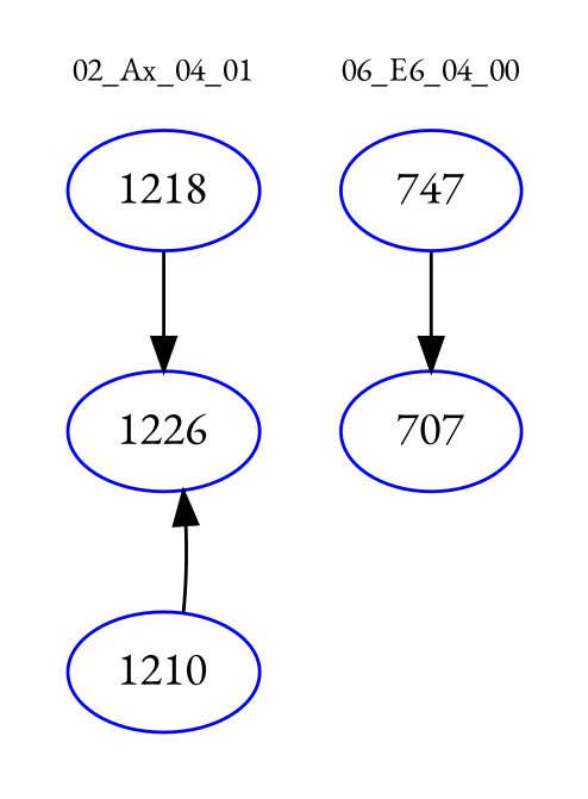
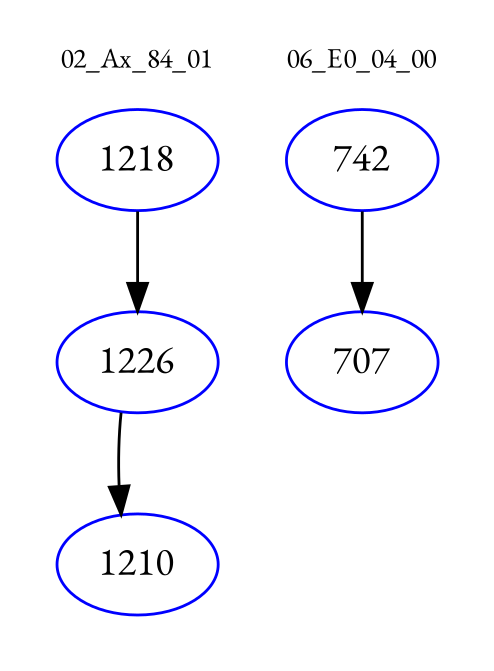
  digraph {
    fontname="EB Garamond"
    node [color=blue fontname="EB Garamond"]
    edge [color=black fontname="EB Garamond"]
    n1 [label=1218]
    n2 [label=1210]
    n3 [label=1226]
-   n4 [label=747]
+   n4 [label=742]
    n5 [label=707]
    subgraph cluster_1 {
      color=white
      fontsize=10
-     label="02_Ax_04_01"
+     label="02_Ax_84_01"
      n1
      n2
      n3
    }
    subgraph cluster_2 {
      color=white
      fontsize=10
-     label="06_E6_04_00"
+     label="06_E0_04_00"
      n4
      n5
    }
    n1 -> n3
-   n2 -> n3
+   n3 -> n2
    n4 -> n5
  }
